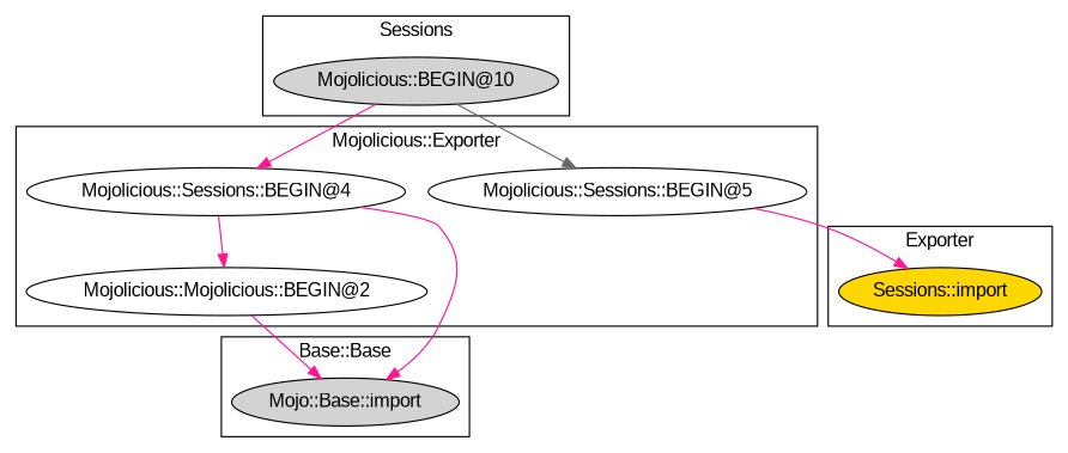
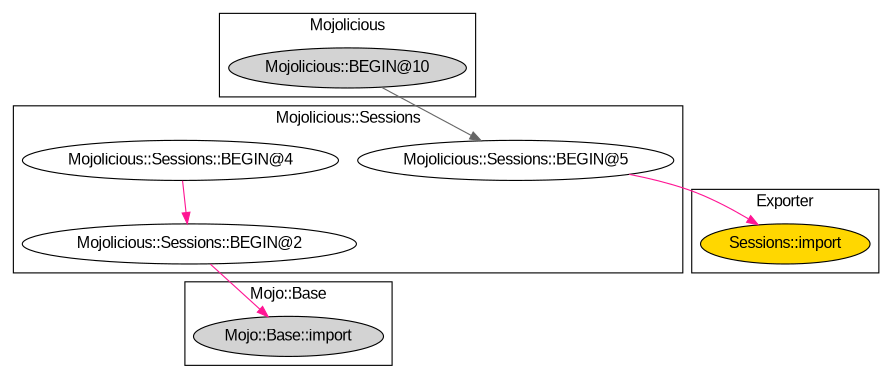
  digraph {
    fontname="Liberation Sans"
    node [fillcolor=white fontname="Liberation Sans" style=filled]
    edge [color=deeppink fontname="Liberation Sans"]
    "Mojo::Base::import" [fillcolor=lightgrey]
    n2 [fillcolor=gold label="Sessions::import"]
    "Mojolicious::Sessions::BEGIN@4"
    "Mojolicious::Sessions::BEGIN@5"
-   "Mojolicious::Sessions::BEGIN@2" [label="Mojolicious::Mojolicious::BEGIN@2"]
+   "Mojolicious::Sessions::BEGIN@2"
    "Mojolicious::BEGIN@10" [fillcolor=lightgrey]
    subgraph cluster_1 {
-     label="Base::Base"
+     label="Mojo::Base"
      "Mojo::Base::import"
    }
    subgraph cluster_2 {
      label=Exporter
      n2
    }
    subgraph cluster_3 {
-     label="Mojolicious::Exporter"
+     label="Mojolicious::Sessions"
      "Mojolicious::Sessions::BEGIN@4"
      "Mojolicious::Sessions::BEGIN@5"
      "Mojolicious::Sessions::BEGIN@2"
    }
    subgraph cluster_4 {
-     label=Sessions
+     label=Mojolicious
      "Mojolicious::BEGIN@10"
    }
-   "Mojolicious::Sessions::BEGIN@4" -> "Mojo::Base::import"
    "Mojolicious::Sessions::BEGIN@4" -> "Mojolicious::Sessions::BEGIN@2"
    "Mojolicious::Sessions::BEGIN@5" -> n2
    "Mojolicious::Sessions::BEGIN@2" -> "Mojo::Base::import"
-   "Mojolicious::BEGIN@10" -> "Mojolicious::Sessions::BEGIN@4"
    "Mojolicious::BEGIN@10" -> "Mojolicious::Sessions::BEGIN@5" [color=gray40]
  }
